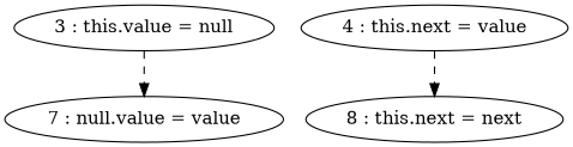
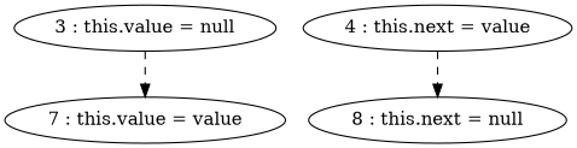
  digraph {
    fontname="DejaVu Serif"
    node [fontname="DejaVu Serif"]
    edge [fontname="DejaVu Serif" style=dashed]
    "3 : this.value = null"
-   "7 : this.value = value" [label="7 : null.value = value"]
+   "7 : this.value = value"
    n3 [label="4 : this.next = value"]
-   "8 : this.next = next"
+   "8 : this.next = next" [label="8 : this.next = null"]
    "3 : this.value = null" -> "7 : this.value = value"
    n3 -> "8 : this.next = next"
  }
